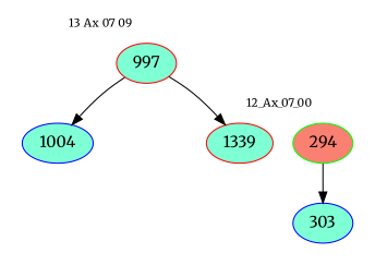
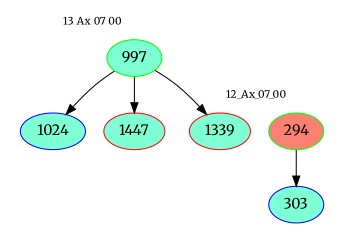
  digraph {
    fontname=Merriweather
    node [color=green fillcolor=aquamarine fontname=Merriweather style=filled]
    edge [color=black fontname=Merriweather]
-   n1 [color=red label=997]
-   n2 [color=blue label=1004]
+   n1 [label=997]
+   n2 [color=blue label=1024]
+   n3 [color=red label=1447]
    n4 [fillcolor=salmon label=294]
    n5 [color=red label=1339]
    n6 [color=blue label=303]
    subgraph cluster_1 {
      color=white
      fontsize=10
-     label="13_Ax_07_09"
+     label="13_Ax_07_00"
      n1
      n2
+     n3
    }
    subgraph cluster_2 {
      color=white
      fontsize=10
      label="12_Ax_07_00"
      n4
      n5
      n6
    }
    n1 -> n2
+   n1 -> n3
    n1 -> n5
    n4 -> n6
  }
